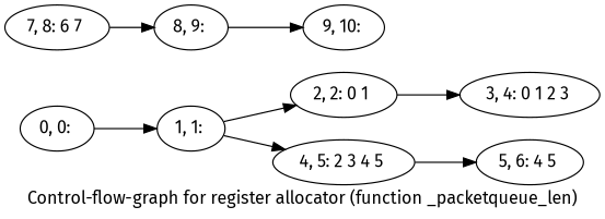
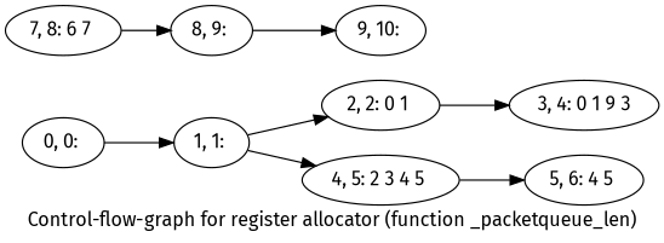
  digraph {
    fontname="Fira Sans"
    label="Control-flow-graph for register allocator (function _packetqueue_len)"
    rankdir=LR
    node [fontname="Fira Sans"]
    edge [fontname="Fira Sans"]
    n1 [label="0, 0: "]
    n2 [label="1, 1: "]
    n3 [label="2, 2: 0 1 "]
    n4 [label="4, 5: 2 3 4 5 "]
-   n5 [label="3, 4: 0 1 2 3 "]
+   n5 [label="3, 4: 0 1 9 3"]
    n6 [label="5, 6: 4 5 "]
    n7 [label="7, 8: 6 7 "]
    n8 [label="8, 9: "]
    n9 [label="9, 10: "]
    n1 -> n2
    n2 -> n3
    n2 -> n4
    n3 -> n5
    n4 -> n6
    n7 -> n8
    n8 -> n9
  }
